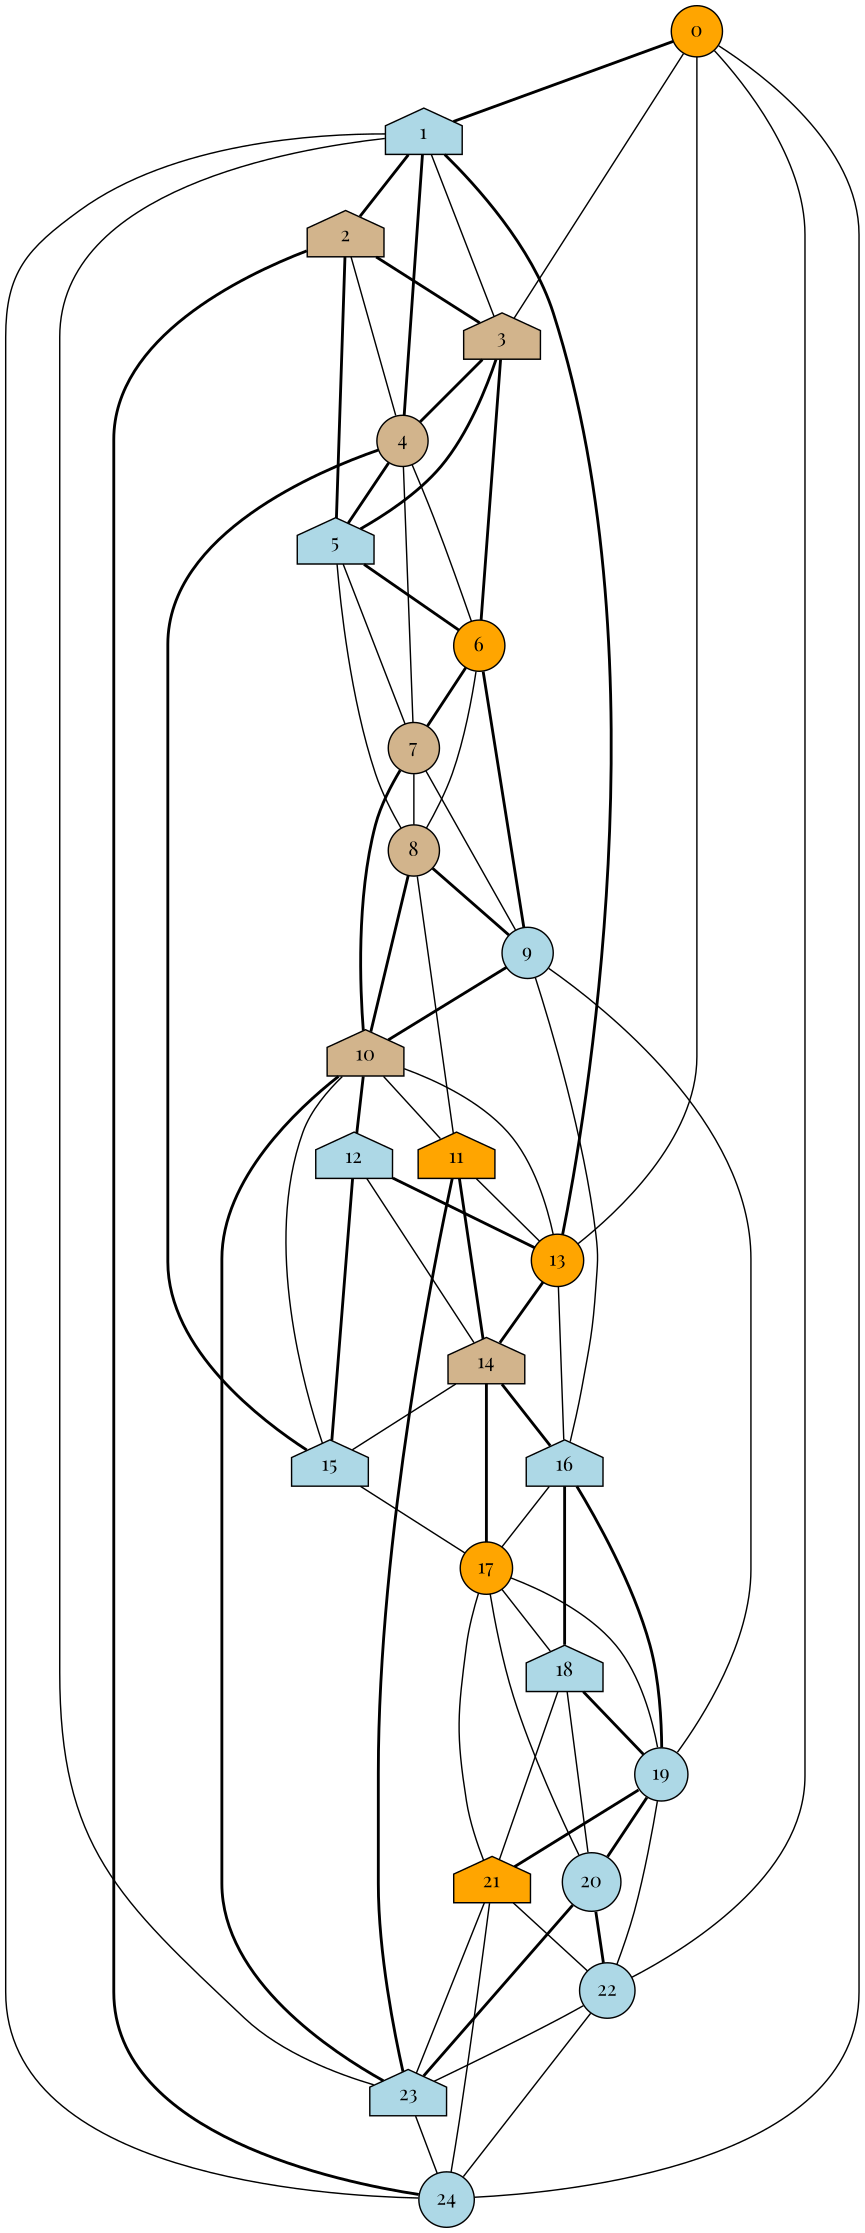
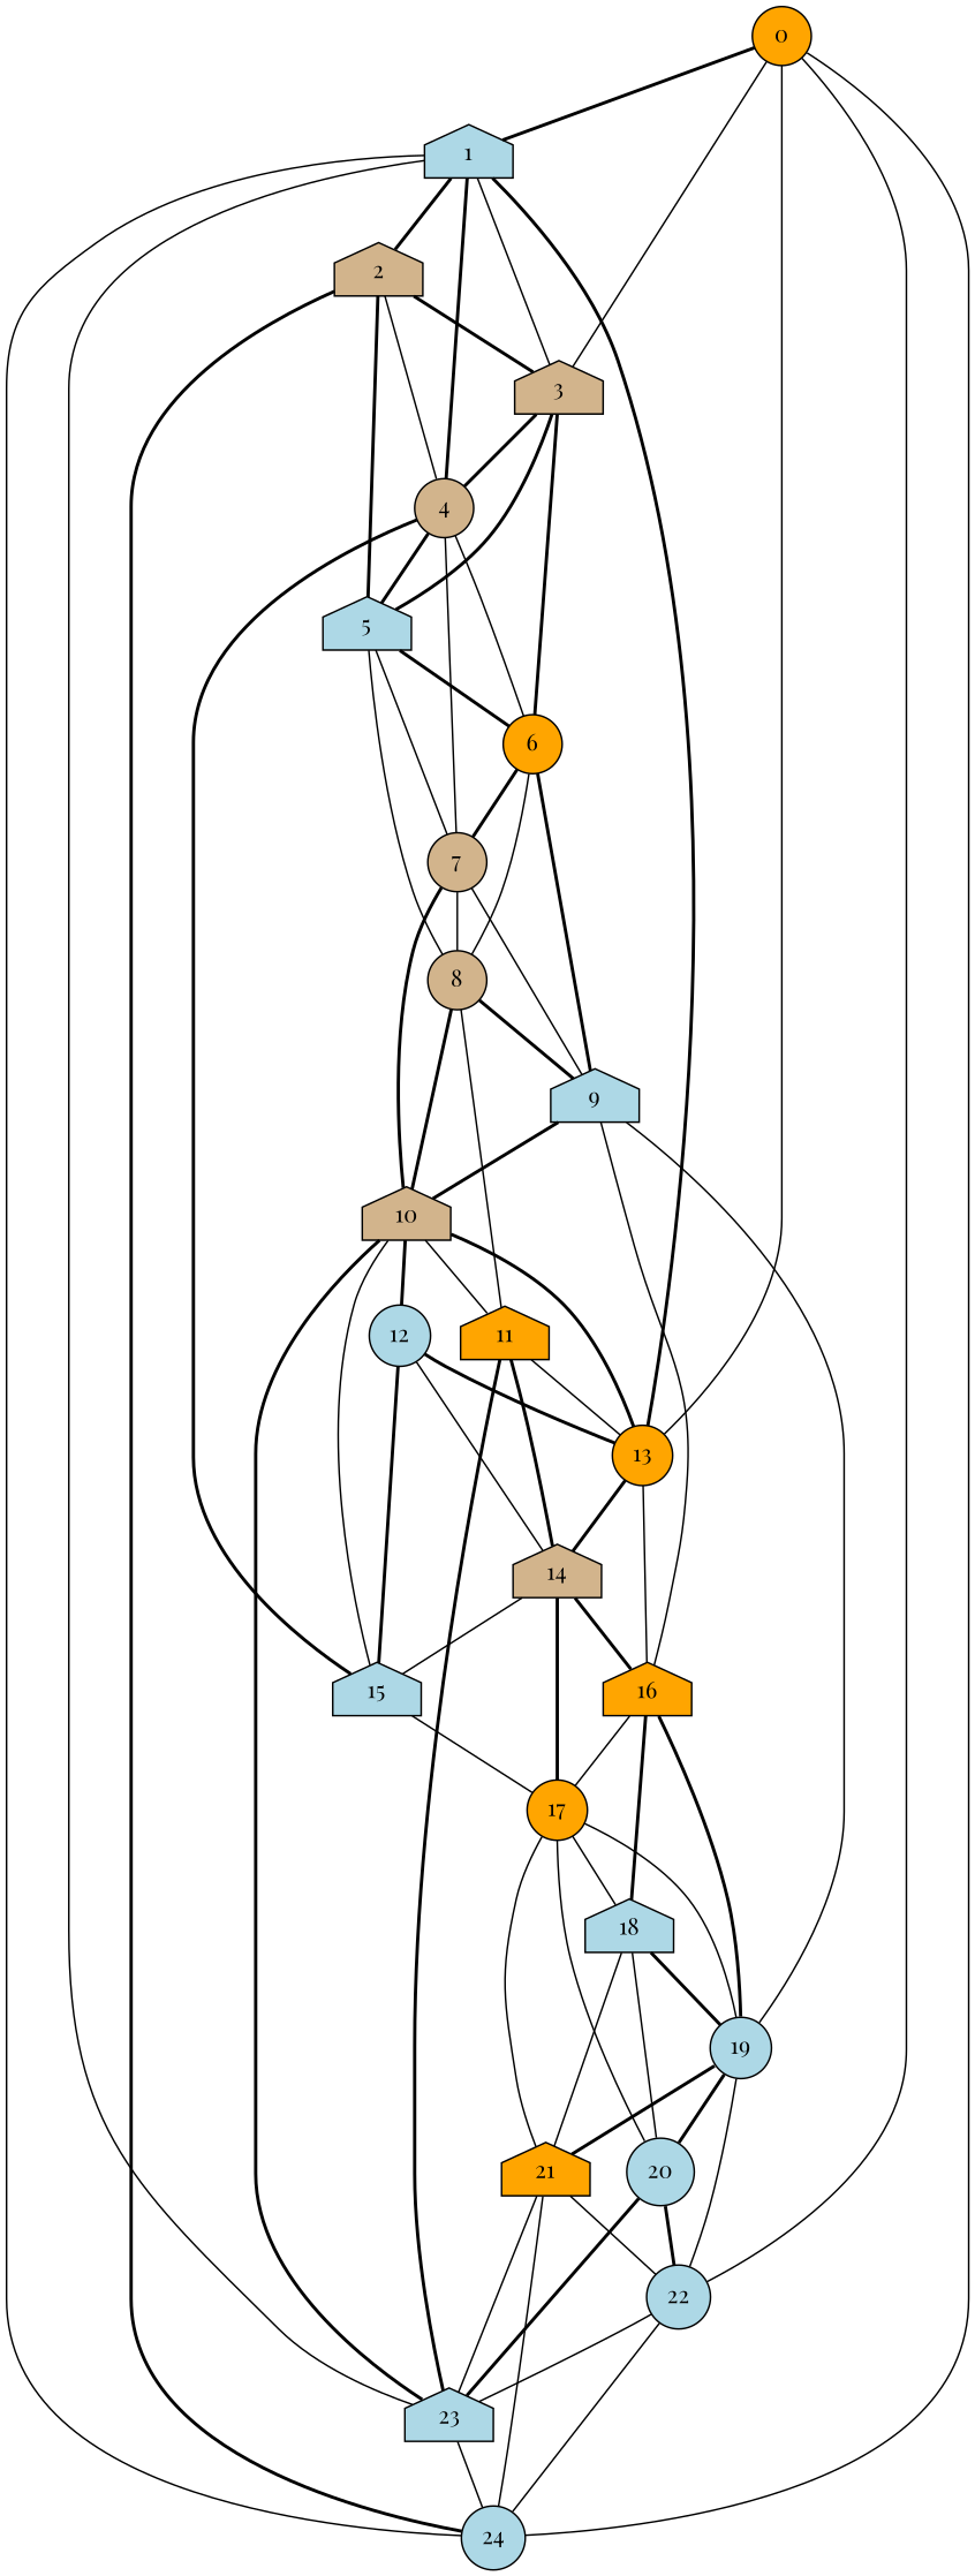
  strict graph {
    fontname="Playfair Display"
    node [fillcolor=lightblue fontname="Playfair Display" shape=house style=filled]
    edge [fontname="Playfair Display" is_available=True prob=1.0 style=solid]
    0 [fillcolor=orange shape=circle]
    1
    3 [fillcolor=tan]
    13 [fillcolor=orange shape=circle]
    22 [shape=circle]
    24 [shape=circle]
    2 [fillcolor=tan]
    4 [fillcolor=tan shape=circle]
    23
    5
    6 [fillcolor=orange shape=circle]
-   16
+   16 [fillcolor=orange]
    14 [fillcolor=tan]
    7 [fillcolor=tan shape=circle]
    15
    8 [fillcolor=tan shape=circle]
-   9 [shape=circle]
+   9
    10 [fillcolor=tan]
    17 [fillcolor=orange shape=circle]
    11 [fillcolor=orange]
    19 [shape=circle]
-   12
+   12 [shape=circle]
    18
    20 [shape=circle]
    21 [fillcolor=orange]
    0 -- 1 [prob=0.349437512621 style=bold]
    0 -- 3 [prob=0.517500873031]
    0 -- 13 [prob=0.0842282644525]
    0 -- 22 [prob=0.774744423718]
    0 -- 24 [prob=0.804348912728]
    1 -- 3
    1 -- 13 [style=bold]
    1 -- 24
    1 -- 2 [prob=0.933286005386 style=bold]
    1 -- 4 [style=bold]
    1 -- 23
    3 -- 4 [prob=0.0219149524975 style=bold]
    3 -- 5 [prob=0.433115893644 style=bold]
    3 -- 6 [prob=0.856396751583 style=bold]
    13 -- 16
    13 -- 14 [prob=0.733459605142 style=bold]
    22 -- 24 [prob=0.217961293351]
    22 -- 23 [prob=0.884237289179]
    2 -- 3 [prob=0.0774257589053 style=bold]
    2 -- 24 [style=bold]
    2 -- 4
    2 -- 5 [style=bold]
    4 -- 5 [prob=0.355577090501 style=bold]
    4 -- 6 [prob=0.853773539248]
    4 -- 7 [prob=0.669312560221]
    4 -- 15 [prob=0.275675921077 style=bold]
    23 -- 24 [prob=0.504988741824]
    5 -- 6 [style=bold]
    5 -- 7
    5 -- 8 [prob=0.874256662945]
    6 -- 7 [prob=0.425244198317 style=bold]
    6 -- 8 [prob=0.458948689471]
    6 -- 9 [prob=0.852226788619 style=bold]
    16 -- 17 [prob=0.944490471976]
    16 -- 19 [style=bold]
    16 -- 18 [prob=0.109361856473 style=bold]
    14 -- 16 [style=bold]
    14 -- 15 [prob=0.840607492517]
    14 -- 17 [prob=0.0612651893876 style=bold]
    7 -- 8 [prob=0.543720775652]
    7 -- 9 [prob=0.0172199475126]
    7 -- 10 [style=bold]
    15 -- 17 [prob=0.337227695349]
    8 -- 9 [prob=0.825128607541 style=bold]
    8 -- 10 [prob=0.493308460271 style=bold]
    8 -- 11 [prob=0.931573379315]
    9 -- 16 [prob=0.389436162102]
    9 -- 10 [prob=0.574993357412 style=bold]
    9 -- 19 [prob=0.20389580031]
-   10 -- 13
+   10 -- 13 [style=bold]
    10 -- 23 [prob=0.376008195546 style=bold]
    10 -- 15 [prob=0.175315559135]
    10 -- 11 [prob=0.282046897807]
    10 -- 12 [prob=0.471729321057 style=bold]
    17 -- 19 [prob=0.501189898543]
    17 -- 18
    17 -- 20 [prob=0.682400155366]
    17 -- 21 [prob=0.776562262382]
    11 -- 13
    11 -- 23 [prob=0.649258487348 style=bold]
    11 -- 14 [prob=0.641048111354 style=bold]
    19 -- 22 [prob=0.861798259654]
    19 -- 20 [style=bold]
    19 -- 21 [prob=0.716574547937 style=bold]
    12 -- 13 [style=bold]
    12 -- 14 [prob=0.400360558857]
    12 -- 15 [prob=0.026609855872 style=bold]
    18 -- 19 [prob=0.0786981737356 style=bold]
    18 -- 20 [prob=0.56017884614]
    18 -- 21 [prob=0.359176028261]
    20 -- 22 [prob=0.389822036945 style=bold]
    20 -- 23 [prob=0.225456398529 style=bold]
    21 -- 22 [prob=0.140701490002]
    21 -- 24
    21 -- 23
  }
